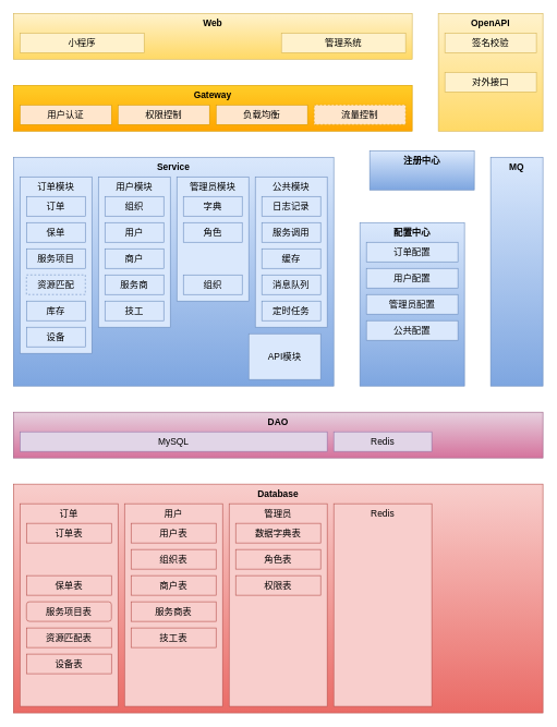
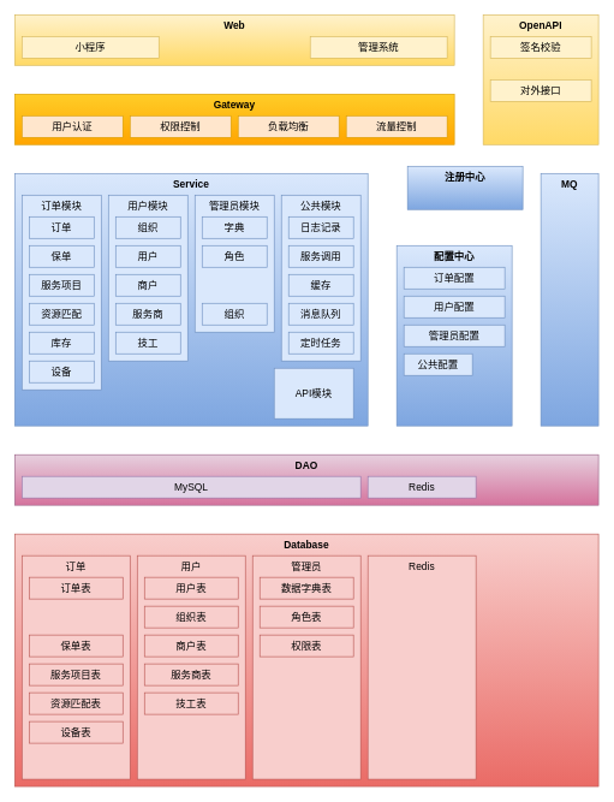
  <mxCell id="0" />
  <mxCell id="1" parent="0" />
  <mxCell id="2" value="OpenAPI" style="rounded=0;whiteSpace=wrap;html=1;sketch=0;fontSize=14;gradientColor=#ffd966;fillColor=#fff2cc;strokeColor=#d6b656;verticalAlign=top;fontStyle=1" parent="1" vertex="1"><mxGeometry x="670" y="20" width="160" height="180" as="geometry" /></mxCell>
  <mxCell id="3" value="Gateway" style="rounded=0;whiteSpace=wrap;html=1;sketch=0;fontSize=14;align=center;strokeColor=#d79b00;verticalAlign=top;fontStyle=1;fillColor=#ffcd28;gradientColor=#ffa500;perimeterSpacing=0;glass=0;shadow=0;" parent="1" vertex="1"><mxGeometry x="20" y="130" width="610" height="70" as="geometry" /></mxCell>
  <mxCell id="4" value="Service" style="text;html=1;strokeColor=#6c8ebf;align=center;verticalAlign=top;whiteSpace=wrap;rounded=0;sketch=0;fontSize=14;fontStyle=1;gradientColor=#7ea6e0;fillColor=#dae8fc;perimeterSpacing=0;glass=0;shadow=0;" parent="1" vertex="1"><mxGeometry x="20" y="240" width="490" height="350" as="geometry" /></mxCell>
  <mxCell id="5" value="DAO" style="text;html=1;strokeColor=#996185;align=center;verticalAlign=top;whiteSpace=wrap;rounded=0;sketch=0;fontSize=14;fontStyle=1;gradientColor=#d5739d;fillColor=#e6d0de;perimeterSpacing=0;glass=0;shadow=0;" parent="1" vertex="1"><mxGeometry x="20" y="630" width="810" height="70" as="geometry" /></mxCell>
  <mxCell id="6" value="Database" style="text;html=1;strokeColor=#b85450;align=center;verticalAlign=top;whiteSpace=wrap;rounded=0;sketch=0;fontSize=14;fontStyle=1;gradientColor=#ea6b66;fillColor=#f8cecc;perimeterSpacing=0;glass=0;shadow=0;" parent="1" vertex="1"><mxGeometry x="20" y="740" width="810" height="350" as="geometry" /></mxCell>
  <mxCell id="7" value="订单模块" style="rounded=0;whiteSpace=wrap;html=1;sketch=0;fontSize=14;align=center;strokeColor=#6c8ebf;labelPosition=center;verticalLabelPosition=middle;verticalAlign=top;fillColor=#dae8fc;fontStyle=0;perimeterSpacing=0;glass=0;shadow=0;" parent="1" vertex="1"><mxGeometry x="30" y="270" width="110" height="270" as="geometry" /></mxCell>
  <mxCell id="8" value="用户模块" style="rounded=0;whiteSpace=wrap;html=1;sketch=0;fontSize=14;align=center;strokeColor=#6c8ebf;labelPosition=center;verticalLabelPosition=middle;verticalAlign=top;fillColor=#dae8fc;fontStyle=0;perimeterSpacing=0;glass=0;shadow=0;" parent="1" vertex="1"><mxGeometry x="150" y="270" width="110" height="230" as="geometry" /></mxCell>
  <mxCell id="9" value="管理员模块" style="rounded=0;whiteSpace=wrap;html=1;sketch=0;fontSize=14;align=center;strokeColor=#6c8ebf;labelPosition=center;verticalLabelPosition=middle;verticalAlign=top;fillColor=#dae8fc;fontStyle=0;perimeterSpacing=0;glass=0;shadow=0;" parent="1" vertex="1"><mxGeometry x="270" y="270" width="110" height="190" as="geometry" /></mxCell>
  <mxCell id="10" value="公共模块" style="rounded=0;whiteSpace=wrap;html=1;sketch=0;fontSize=14;align=center;strokeColor=#6c8ebf;labelPosition=center;verticalLabelPosition=middle;verticalAlign=top;fillColor=#dae8fc;fontStyle=0;perimeterSpacing=0;glass=0;shadow=0;" parent="1" vertex="1"><mxGeometry x="390" y="270" width="110" height="230" as="geometry" /></mxCell>
  <mxCell id="11" value="API模块" style="rounded=0;whiteSpace=wrap;html=1;sketch=0;fontSize=14;align=center;labelPosition=center;verticalLabelPosition=middle;verticalAlign=middle;fontStyle=0;fillColor=#dae8fc;strokeColor=#6c8ebf;perimeterSpacing=0;glass=0;shadow=0;" parent="1" vertex="1"><mxGeometry x="380" y="510" width="110" height="70" as="geometry" /></mxCell>
  <mxCell id="12" value="订单" style="rounded=0;whiteSpace=wrap;html=1;sketch=0;fontSize=14;align=center;strokeColor=#6c8ebf;fillColor=#dae8fc;perimeterSpacing=0;glass=0;shadow=0;" parent="1" vertex="1"><mxGeometry x="40" y="300" width="90" height="30" as="geometry" /></mxCell>
  <mxCell id="13" value="保单" style="rounded=0;whiteSpace=wrap;html=1;sketch=0;fontSize=14;align=center;strokeColor=#6c8ebf;fillColor=#dae8fc;perimeterSpacing=0;glass=0;shadow=0;" parent="1" vertex="1"><mxGeometry x="40" y="340" width="90" height="30" as="geometry" /></mxCell>
  <mxCell id="14" value="服务项目" style="rounded=0;whiteSpace=wrap;html=1;sketch=0;fontSize=14;align=center;strokeColor=#6c8ebf;fillColor=#dae8fc;perimeterSpacing=0;glass=0;shadow=0;" parent="1" vertex="1"><mxGeometry x="40" y="380" width="90" height="30" as="geometry" /></mxCell>
- <mxCell id="15" value="资源匹配" style="rounded=0;whiteSpace=wrap;html=1;sketch=0;fontSize=14;align=center;strokeColor=#6c8ebf;fillColor=#dae8fc;perimeterSpacing=0;glass=0;shadow=0;dashed=1;" parent="1" vertex="1"><mxGeometry x="40" y="420" width="90" height="30" as="geometry" /></mxCell>
+ <mxCell id="15" value="资源匹配" style="rounded=0;whiteSpace=wrap;html=1;sketch=0;fontSize=14;align=center;strokeColor=#6c8ebf;fillColor=#dae8fc;perimeterSpacing=0;glass=0;shadow=0;" parent="1" vertex="1"><mxGeometry x="40" y="420" width="90" height="30" as="geometry" /></mxCell>
  <mxCell id="16" value="库存" style="rounded=0;whiteSpace=wrap;html=1;sketch=0;fontSize=14;align=center;strokeColor=#6c8ebf;fillColor=#dae8fc;perimeterSpacing=0;glass=0;shadow=0;" parent="1" vertex="1"><mxGeometry x="40" y="460" width="90" height="30" as="geometry" /></mxCell>
  <mxCell id="17" value="用户&lt;span style=&quot;color: rgba(0 , 0 , 0 , 0) ; font-family: monospace ; font-size: 0px&quot;&gt;%3CmxGraphModel%3E%3Croot%3E%3CmxCell%20id%3D%220%22%2F%3E%3CmxCell%20id%3D%221%22%20parent%3D%220%22%2F%3E%3CmxCell%20id%3D%222%22%20value%3D%22%E8%AE%A2%E5%8D%95%E7%AE%A1%E7%90%86%22%20style%3D%22rounded%3D0%3BwhiteSpace%3Dwrap%3Bhtml%3D1%3Bsketch%3D0%3BfontSize%3D14%3Balign%3Dcenter%3BstrokeColor%3D%236c8ebf%3BfillColor%3Dnone%3B%22%20vertex%3D%221%22%20parent%3D%221%22%3E%3CmxGeometry%20x%3D%2220%22%20y%3D%22120%22%20width%3D%22120%22%20height%3D%2230%22%20as%3D%22geometry%22%2F%3E%3C%2FmxCell%3E%3C%2Froot%3E%3C%2FmxGraphModel%3E&lt;/span&gt;" style="rounded=0;whiteSpace=wrap;html=1;sketch=0;fontSize=14;align=center;strokeColor=#6c8ebf;fillColor=#dae8fc;perimeterSpacing=0;glass=0;shadow=0;" parent="1" vertex="1"><mxGeometry x="160" y="340" width="90" height="30" as="geometry" /></mxCell>
  <mxCell id="18" value="商户" style="rounded=0;whiteSpace=wrap;html=1;sketch=0;fontSize=14;align=center;strokeColor=#6c8ebf;fillColor=#dae8fc;perimeterSpacing=0;glass=0;shadow=0;" parent="1" vertex="1"><mxGeometry x="160" y="380" width="90" height="30" as="geometry" /></mxCell>
  <mxCell id="19" value="服务商" style="rounded=0;whiteSpace=wrap;html=1;sketch=0;fontSize=14;align=center;strokeColor=#6c8ebf;fillColor=#dae8fc;perimeterSpacing=0;glass=0;shadow=0;" parent="1" vertex="1"><mxGeometry x="160" y="420" width="90" height="30" as="geometry" /></mxCell>
  <mxCell id="20" value="技工" style="rounded=0;whiteSpace=wrap;html=1;sketch=0;fontSize=14;align=center;strokeColor=#6c8ebf;fillColor=#dae8fc;perimeterSpacing=0;glass=0;shadow=0;" parent="1" vertex="1"><mxGeometry x="160" y="460" width="90" height="30" as="geometry" /></mxCell>
  <mxCell id="21" value="组织" style="rounded=0;whiteSpace=wrap;html=1;sketch=0;fontSize=14;align=center;strokeColor=#6c8ebf;fillColor=#dae8fc;perimeterSpacing=0;glass=0;shadow=0;" parent="1" vertex="1"><mxGeometry x="160" y="300" width="90" height="30" as="geometry" /></mxCell>
  <mxCell id="22" value="字典" style="rounded=0;whiteSpace=wrap;html=1;sketch=0;fontSize=14;align=center;strokeColor=#6c8ebf;fillColor=#dae8fc;perimeterSpacing=0;glass=0;shadow=0;" parent="1" vertex="1"><mxGeometry x="280" y="300" width="90" height="30" as="geometry" /></mxCell>
  <mxCell id="23" value="角色" style="rounded=0;whiteSpace=wrap;html=1;sketch=0;fontSize=14;align=center;strokeColor=#6c8ebf;fillColor=#dae8fc;perimeterSpacing=0;glass=0;shadow=0;" parent="1" vertex="1"><mxGeometry x="280" y="340" width="90" height="30" as="geometry" /></mxCell>
  <mxCell id="24" value="组织" style="rounded=0;whiteSpace=wrap;html=1;sketch=0;fontSize=14;align=center;strokeColor=#6c8ebf;fillColor=#dae8fc;perimeterSpacing=0;glass=0;shadow=0;" parent="1" vertex="1"><mxGeometry x="280" y="420" width="90" height="30" as="geometry" /></mxCell>
  <mxCell id="25" value="设备" style="rounded=0;whiteSpace=wrap;html=1;sketch=0;fontSize=14;align=center;strokeColor=#6c8ebf;fillColor=#dae8fc;perimeterSpacing=0;glass=0;shadow=0;" parent="1" vertex="1"><mxGeometry x="40" y="500" width="90" height="30" as="geometry" /></mxCell>
  <mxCell id="26" value="订单" style="rounded=0;whiteSpace=wrap;html=1;sketch=0;fontSize=14;align=center;strokeColor=#b85450;fillColor=#f8cecc;verticalAlign=top;perimeterSpacing=0;glass=0;shadow=0;" parent="1" vertex="1"><mxGeometry x="30" y="770" width="150" height="310" as="geometry" /></mxCell>
  <mxCell id="27" value="用户" style="rounded=0;whiteSpace=wrap;html=1;sketch=0;fontSize=14;align=center;strokeColor=#b85450;fillColor=#f8cecc;verticalAlign=top;perimeterSpacing=0;glass=0;shadow=0;" parent="1" vertex="1"><mxGeometry x="190" y="770" width="150" height="310" as="geometry" /></mxCell>
  <mxCell id="28" value="管理员" style="rounded=0;whiteSpace=wrap;html=1;sketch=0;fontSize=14;align=center;strokeColor=#b85450;fillColor=#f8cecc;verticalAlign=top;perimeterSpacing=0;glass=0;shadow=0;" parent="1" vertex="1"><mxGeometry x="350" y="770" width="150" height="310" as="geometry" /></mxCell>
  <mxCell id="29" value="Redis" style="rounded=0;whiteSpace=wrap;html=1;sketch=0;fontSize=14;align=center;strokeColor=#b85450;fillColor=#f8cecc;verticalAlign=top;perimeterSpacing=0;glass=0;shadow=0;" parent="1" vertex="1"><mxGeometry x="510" y="770" width="150" height="310" as="geometry" /></mxCell>
  <mxCell id="30" value="订单表" style="rounded=0;whiteSpace=wrap;html=1;sketch=0;fontSize=14;align=center;strokeColor=#b85450;fillColor=#f8cecc;perimeterSpacing=0;glass=0;shadow=0;" parent="1" vertex="1"><mxGeometry x="40" y="800" width="130" height="30" as="geometry" /></mxCell>
  <mxCell id="31" value="保单表" style="rounded=0;whiteSpace=wrap;html=1;sketch=0;fontSize=14;align=center;strokeColor=#b85450;fillColor=#f8cecc;perimeterSpacing=0;glass=0;shadow=0;" parent="1" vertex="1"><mxGeometry x="40" y="880" width="130" height="30" as="geometry" /></mxCell>
- <mxCell id="32" value="服务项目表" style="whiteSpace=wrap;html=1;sketch=0;fontSize=14;align=center;strokeColor=#b85450;fillColor=#f8cecc;perimeterSpacing=0;glass=0;shadow=0;rounded=1;" parent="1" vertex="1"><mxGeometry x="40" y="920" width="130" height="30" as="geometry" /></mxCell>
+ <mxCell id="32" value="服务项目表" style="rounded=0;whiteSpace=wrap;html=1;sketch=0;fontSize=14;align=center;strokeColor=#b85450;fillColor=#f8cecc;perimeterSpacing=0;glass=0;shadow=0;" parent="1" vertex="1"><mxGeometry x="40" y="920" width="130" height="30" as="geometry" /></mxCell>
  <mxCell id="33" value="资源匹配表" style="rounded=0;whiteSpace=wrap;html=1;sketch=0;fontSize=14;align=center;strokeColor=#b85450;fillColor=#f8cecc;perimeterSpacing=0;glass=0;shadow=0;" parent="1" vertex="1"><mxGeometry x="40" y="960" width="130" height="30" as="geometry" /></mxCell>
  <mxCell id="34" value="用户表" style="rounded=0;whiteSpace=wrap;html=1;sketch=0;fontSize=14;align=center;strokeColor=#b85450;fillColor=#f8cecc;perimeterSpacing=0;glass=0;shadow=0;" parent="1" vertex="1"><mxGeometry x="200" y="800" width="130" height="30" as="geometry" /></mxCell>
  <mxCell id="35" value="组织表" style="rounded=0;whiteSpace=wrap;html=1;sketch=0;fontSize=14;align=center;strokeColor=#b85450;fillColor=#f8cecc;perimeterSpacing=0;glass=0;shadow=0;" parent="1" vertex="1"><mxGeometry x="200" y="840" width="130" height="30" as="geometry" /></mxCell>
  <mxCell id="36" value="商户表" style="rounded=0;whiteSpace=wrap;html=1;sketch=0;fontSize=14;align=center;strokeColor=#b85450;fillColor=#f8cecc;perimeterSpacing=0;glass=0;shadow=0;" parent="1" vertex="1"><mxGeometry x="200" y="880" width="130" height="30" as="geometry" /></mxCell>
  <mxCell id="37" value="服务商表" style="rounded=0;whiteSpace=wrap;html=1;sketch=0;fontSize=14;align=center;strokeColor=#b85450;fillColor=#f8cecc;perimeterSpacing=0;glass=0;shadow=0;" parent="1" vertex="1"><mxGeometry x="200" y="920" width="130" height="30" as="geometry" /></mxCell>
  <mxCell id="38" value="技工表" style="rounded=0;whiteSpace=wrap;html=1;sketch=0;fontSize=14;align=center;strokeColor=#b85450;fillColor=#f8cecc;perimeterSpacing=0;glass=0;shadow=0;" parent="1" vertex="1"><mxGeometry x="200" y="960" width="130" height="30" as="geometry" /></mxCell>
  <mxCell id="39" value="设备表" style="rounded=0;whiteSpace=wrap;html=1;sketch=0;fontSize=14;align=center;strokeColor=#b85450;fillColor=#f8cecc;perimeterSpacing=0;glass=0;shadow=0;" parent="1" vertex="1"><mxGeometry x="40" y="1000" width="130" height="30" as="geometry" /></mxCell>
  <mxCell id="40" value="数据字典表" style="rounded=0;whiteSpace=wrap;html=1;sketch=0;fontSize=14;align=center;strokeColor=#b85450;fillColor=#f8cecc;perimeterSpacing=0;glass=0;shadow=0;" parent="1" vertex="1"><mxGeometry x="360" y="800" width="130" height="30" as="geometry" /></mxCell>
  <mxCell id="41" value="角色表" style="rounded=0;whiteSpace=wrap;html=1;sketch=0;fontSize=14;align=center;strokeColor=#b85450;fillColor=#f8cecc;perimeterSpacing=0;glass=0;shadow=0;" parent="1" vertex="1"><mxGeometry x="360" y="840" width="130" height="30" as="geometry" /></mxCell>
  <mxCell id="42" value="权限表" style="rounded=0;whiteSpace=wrap;html=1;sketch=0;fontSize=14;align=center;strokeColor=#b85450;fillColor=#f8cecc;perimeterSpacing=0;glass=0;shadow=0;" parent="1" vertex="1"><mxGeometry x="360" y="880" width="130" height="30" as="geometry" /></mxCell>
  <mxCell id="43" value="日志记录" style="rounded=0;whiteSpace=wrap;html=1;sketch=0;fontSize=14;align=center;strokeColor=#6c8ebf;fillColor=#dae8fc;perimeterSpacing=0;glass=0;shadow=0;" parent="1" vertex="1"><mxGeometry x="400" y="300" width="90" height="30" as="geometry" /></mxCell>
  <mxCell id="44" value="服务调用" style="rounded=0;whiteSpace=wrap;html=1;sketch=0;fontSize=14;align=center;strokeColor=#6c8ebf;fillColor=#dae8fc;perimeterSpacing=0;glass=0;shadow=0;" parent="1" vertex="1"><mxGeometry x="400" y="340" width="90" height="30" as="geometry" /></mxCell>
  <mxCell id="45" value="缓存" style="rounded=0;whiteSpace=wrap;html=1;sketch=0;fontSize=14;align=center;strokeColor=#6c8ebf;fillColor=#dae8fc;perimeterSpacing=0;glass=0;shadow=0;" parent="1" vertex="1"><mxGeometry x="400" y="380" width="90" height="30" as="geometry" /></mxCell>
  <mxCell id="46" value="消息队列" style="rounded=0;whiteSpace=wrap;html=1;sketch=0;fontSize=14;align=center;strokeColor=#6c8ebf;fillColor=#dae8fc;perimeterSpacing=0;glass=0;shadow=0;" parent="1" vertex="1"><mxGeometry x="400" y="420" width="90" height="30" as="geometry" /></mxCell>
  <mxCell id="47" value="签名校验" style="rounded=0;whiteSpace=wrap;html=1;sketch=0;fontSize=14;align=center;strokeColor=#d6b656;fillColor=#fff2cc;perimeterSpacing=0;glass=0;shadow=0;" parent="1" vertex="1"><mxGeometry x="680" y="50" width="140" height="30" as="geometry" /></mxCell>
  <mxCell id="48" value="MySQL" style="rounded=0;whiteSpace=wrap;html=1;sketch=0;fontSize=14;align=center;strokeColor=#9673a6;fillColor=#e1d5e7;verticalAlign=top;perimeterSpacing=0;glass=0;shadow=0;" parent="1" vertex="1"><mxGeometry x="30" y="660" width="470" height="30" as="geometry" /></mxCell>
  <mxCell id="49" value="Redis" style="rounded=0;whiteSpace=wrap;html=1;sketch=0;fontSize=14;align=center;strokeColor=#9673a6;fillColor=#e1d5e7;verticalAlign=top;perimeterSpacing=0;glass=0;shadow=0;" parent="1" vertex="1"><mxGeometry x="510" y="660" width="150" height="30" as="geometry" /></mxCell>
  <mxCell id="50" value="定时任务" style="rounded=0;whiteSpace=wrap;html=1;sketch=0;fontSize=14;align=center;strokeColor=#6c8ebf;fillColor=#dae8fc;perimeterSpacing=0;glass=0;shadow=0;" parent="1" vertex="1"><mxGeometry x="400" y="460" width="90" height="30" as="geometry" /></mxCell>
  <mxCell id="51" value="Web" style="text;html=1;strokeColor=#d6b656;align=center;verticalAlign=top;whiteSpace=wrap;rounded=0;sketch=0;fontSize=14;fontStyle=1;gradientColor=#ffd966;fillColor=#fff2cc;perimeterSpacing=0;glass=0;shadow=0;" parent="1" vertex="1"><mxGeometry x="20" y="20" width="610" height="70" as="geometry" /></mxCell>
  <mxCell id="52" value="小程序" style="rounded=0;whiteSpace=wrap;html=1;sketch=0;fontSize=14;align=center;strokeColor=#d6b656;verticalAlign=top;fillColor=#fff2cc;perimeterSpacing=0;glass=0;shadow=0;" parent="1" vertex="1"><mxGeometry x="30" y="50" width="190" height="30" as="geometry" /></mxCell>
  <mxCell id="53" value="管理系统" style="rounded=0;whiteSpace=wrap;html=1;sketch=0;fontSize=14;align=center;strokeColor=#d6b656;verticalAlign=top;fillColor=#fff2cc;perimeterSpacing=0;glass=0;shadow=0;" parent="1" vertex="1"><mxGeometry x="430" y="50" width="190" height="30" as="geometry" /></mxCell>
  <mxCell id="54" value="对外接口" style="rounded=0;whiteSpace=wrap;html=1;sketch=0;fontSize=14;align=center;strokeColor=#d6b656;verticalAlign=top;fillColor=#fff2cc;perimeterSpacing=0;glass=0;shadow=0;" parent="1" vertex="1"><mxGeometry x="680" y="110" width="140" height="30" as="geometry" /></mxCell>
  <mxCell id="55" value="权限控制" style="rounded=0;whiteSpace=wrap;html=1;sketch=0;fontSize=14;align=center;strokeColor=#d79b00;fillColor=#ffe6cc;perimeterSpacing=0;glass=0;shadow=0;" parent="1" vertex="1"><mxGeometry x="180" y="160" width="140" height="30" as="geometry" /></mxCell>
- <mxCell id="56" value="流量控制" style="rounded=0;whiteSpace=wrap;html=1;sketch=0;fontSize=14;align=center;strokeColor=#d79b00;fillColor=#ffe6cc;perimeterSpacing=0;glass=0;shadow=0;dashed=1;" parent="1" vertex="1"><mxGeometry x="480" y="160" width="140" height="30" as="geometry" /></mxCell>
+ <mxCell id="56" value="流量控制" style="rounded=0;whiteSpace=wrap;html=1;sketch=0;fontSize=14;align=center;strokeColor=#d79b00;fillColor=#ffe6cc;perimeterSpacing=0;glass=0;shadow=0;" parent="1" vertex="1"><mxGeometry x="480" y="160" width="140" height="30" as="geometry" /></mxCell>
  <mxCell id="57" value="用户认证" style="rounded=0;whiteSpace=wrap;html=1;sketch=0;fontSize=14;align=center;strokeColor=#d79b00;fillColor=#ffe6cc;perimeterSpacing=0;glass=0;shadow=0;" parent="1" vertex="1"><mxGeometry x="30" y="160" width="140" height="30" as="geometry" /></mxCell>
  <mxCell id="58" value="注册中心" style="rounded=0;whiteSpace=wrap;html=1;fillColor=#dae8fc;strokeColor=#6c8ebf;fontStyle=1;fontSize=14;verticalAlign=top;gradientColor=#7ea6e0;sketch=0;" parent="1" vertex="1"><mxGeometry x="565" y="230" width="160" height="60" as="geometry" /></mxCell>
  <mxCell id="59" value="配置中心" style="rounded=0;whiteSpace=wrap;html=1;fillColor=#dae8fc;strokeColor=#6c8ebf;fontStyle=1;fontSize=14;verticalAlign=top;gradientColor=#7ea6e0;sketch=0;" parent="1" vertex="1"><mxGeometry x="550" y="340" width="160" height="250" as="geometry" /></mxCell>
  <mxCell id="60" value="订单配置" style="rounded=0;whiteSpace=wrap;html=1;sketch=0;fontSize=14;align=center;strokeColor=#6c8ebf;fillColor=#dae8fc;perimeterSpacing=0;glass=0;shadow=0;" parent="1" vertex="1"><mxGeometry x="560" y="370" width="140" height="30" as="geometry" /></mxCell>
  <mxCell id="61" value="用户配置" style="rounded=0;whiteSpace=wrap;html=1;sketch=0;fontSize=14;align=center;strokeColor=#6c8ebf;fillColor=#dae8fc;perimeterSpacing=0;glass=0;shadow=0;" parent="1" vertex="1"><mxGeometry x="560" y="410" width="140" height="30" as="geometry" /></mxCell>
- <mxCell id="62" value="公共配置" style="rounded=0;whiteSpace=wrap;html=1;sketch=0;fontSize=14;align=center;strokeColor=#6c8ebf;fillColor=#dae8fc;perimeterSpacing=0;glass=0;shadow=0;" parent="1" vertex="1"><mxGeometry x="560" y="490" width="140" height="30" as="geometry" /></mxCell>
+ <mxCell id="62" value="公共配置" style="rounded=0;whiteSpace=wrap;html=1;sketch=0;fontSize=14;align=center;strokeColor=#6c8ebf;fillColor=#dae8fc;perimeterSpacing=0;glass=0;shadow=0;" parent="1" vertex="1"><mxGeometry x="560" y="490" width="95" height="30" as="geometry" /></mxCell>
  <mxCell id="63" value="管理员配置" style="rounded=0;whiteSpace=wrap;html=1;sketch=0;fontSize=14;align=center;strokeColor=#6c8ebf;fillColor=#dae8fc;perimeterSpacing=0;glass=0;shadow=0;" parent="1" vertex="1"><mxGeometry x="560" y="450" width="140" height="30" as="geometry" /></mxCell>
  <mxCell id="64" value="MQ" style="rounded=0;whiteSpace=wrap;html=1;sketch=0;fontSize=14;align=center;strokeColor=#6c8ebf;fillColor=#dae8fc;verticalAlign=top;perimeterSpacing=0;glass=0;shadow=0;gradientColor=#7ea6e0;fontStyle=1" parent="1" vertex="1"><mxGeometry x="750" y="240" width="80" height="350" as="geometry" /></mxCell>
  <mxCell id="65" value="负载均衡" style="rounded=0;whiteSpace=wrap;html=1;sketch=0;fontSize=14;align=center;strokeColor=#d79b00;fillColor=#ffe6cc;perimeterSpacing=0;glass=0;shadow=0;" parent="1" vertex="1"><mxGeometry x="330" y="160" width="140" height="30" as="geometry" /></mxCell>
